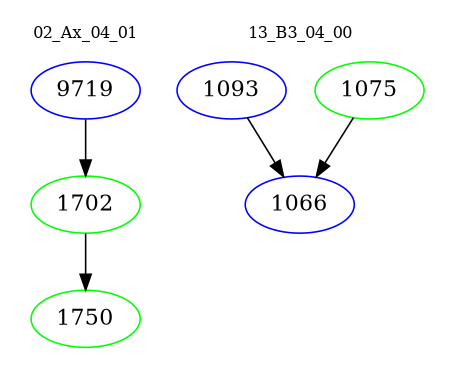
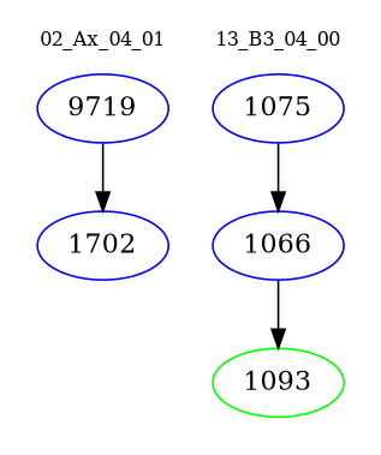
  digraph {
    node [color=blue]
    edge [color=black]
    n1 [label=9719]
-   n2 [color=green label=1702]
-   n3 [color=green label=1750]
-   n4 [color=green label=1075]
+   n2 [label=1702]
+   n4 [label=1075]
    n5 [label=1066]
-   n6 [label=1093]
+   n6 [color=green label=1093]
    subgraph cluster_1 {
      color=white
      fontsize=10
      label="02_Ax_04_01"
      n1
      n2
-     n3
    }
    subgraph cluster_2 {
      color=white
      fontsize=10
      label="13_B3_04_00"
      n4
      n5
      n6
    }
    n1 -> n2
-   n2 -> n3
    n4 -> n5
-   n6 -> n5
+   n5 -> n6
  }
